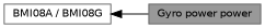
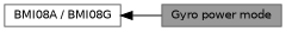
  digraph {
    rankdir=LR
    node [fontname=Helvetica fontsize=10 shape=box style=filled]
    n1 [color=grey40 fillcolor=white height=0.2 label="BMI08A / BMI08G" width=0.4]
-   n2 [color=gray40 fillcolor=grey60 fontcolor=black height=0.2 label="Gyro power power" width=0.4]
+   n2 [color=gray40 fillcolor=grey60 fontcolor=black height=0.2 label="Gyro power mode" width=0.4]
    n1 -> n2 [dir=back fontname=Helvetica fontsize=10 labelfontname=Helvetica labelfontsize=10 shape=plaintext style=solid]
  }
